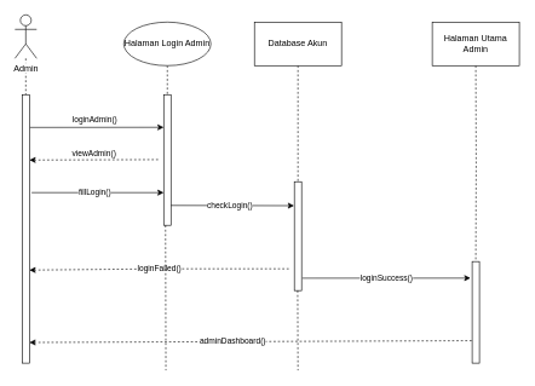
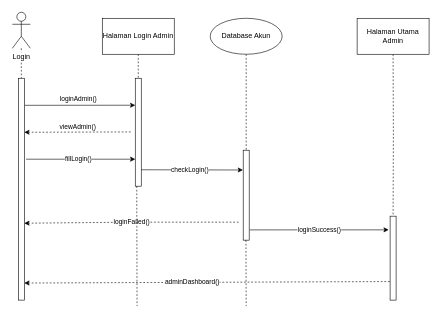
  <mxCell id="0" />
  <mxCell id="1" parent="0" />
  <mxCell id="2" value="" style="edgeStyle=orthogonalEdgeStyle;rounded=0;orthogonalLoop=1;jettySize=auto;html=1;dashed=1;endArrow=none;endFill=0;" parent="1" source="13" target="9" edge="1"><mxGeometry relative="1" as="geometry" /></mxCell>
  <mxCell id="3" value="" style="edgeStyle=orthogonalEdgeStyle;rounded=0;orthogonalLoop=1;jettySize=auto;html=1;dashed=1;endArrow=none;endFill=0;" parent="1" source="4" target="10" edge="1"><mxGeometry relative="1" as="geometry" /></mxCell>
- <mxCell id="4" value="Halaman Login Admin" style="ellipse;whiteSpace=wrap;html=1;" parent="1" vertex="1"><mxGeometry x="170" y="30" width="120" height="60" as="geometry" /></mxCell>
+ <mxCell id="4" value="Halaman Login Admin" style="rounded=0;whiteSpace=wrap;html=1;" parent="1" vertex="1"><mxGeometry x="170" y="30" width="120" height="60" as="geometry" /></mxCell>
  <mxCell id="5" style="edgeStyle=orthogonalEdgeStyle;rounded=0;orthogonalLoop=1;jettySize=auto;html=1;dashed=1;endArrow=none;endFill=0;" parent="1" source="6" edge="1"><mxGeometry relative="1" as="geometry"><mxPoint x="410" y="250" as="targetPoint" /></mxGeometry></mxCell>
- <mxCell id="6" value="Database Akun" style="rounded=0;whiteSpace=wrap;html=1;" parent="1" vertex="1"><mxGeometry x="350" y="30" width="120" height="60" as="geometry" /></mxCell>
+ <mxCell id="6" value="Database Akun" style="ellipse;whiteSpace=wrap;html=1;" parent="1" vertex="1"><mxGeometry x="350" y="30" width="120" height="60" as="geometry" /></mxCell>
  <mxCell id="7" value="" style="edgeStyle=orthogonalEdgeStyle;rounded=0;orthogonalLoop=1;jettySize=auto;html=1;dashed=1;endArrow=none;endFill=0;" parent="1" target="12" edge="1"><mxGeometry relative="1" as="geometry"><mxPoint x="655" y="90" as="sourcePoint" /></mxGeometry></mxCell>
  <mxCell id="8" value="Halaman Utama Admin" style="rounded=0;whiteSpace=wrap;html=1;" parent="1" vertex="1"><mxGeometry x="595" y="30" width="120" height="60" as="geometry" /></mxCell>
  <mxCell id="9" value="" style="rounded=0;whiteSpace=wrap;html=1;" parent="1" vertex="1"><mxGeometry x="30" y="130" width="10" height="370" as="geometry" /></mxCell>
  <mxCell id="10" value="" style="rounded=0;whiteSpace=wrap;html=1;" parent="1" vertex="1"><mxGeometry x="225" y="130" width="10" height="180" as="geometry" /></mxCell>
  <mxCell id="11" value="" style="rounded=0;whiteSpace=wrap;html=1;" parent="1" vertex="1"><mxGeometry x="405" y="250" width="10" height="150" as="geometry" /></mxCell>
  <mxCell id="12" value="" style="rounded=0;whiteSpace=wrap;html=1;" parent="1" vertex="1"><mxGeometry x="650" y="360" width="10" height="140" as="geometry" /></mxCell>
- <mxCell id="13" value="Admin" style="shape=umlActor;verticalLabelPosition=bottom;verticalAlign=top;html=1;outlineConnect=0;labelBackgroundColor=#ffffff;" parent="1" vertex="1"><mxGeometry x="20" y="20" width="30" height="60" as="geometry" /></mxCell>
+ <mxCell id="13" value="Login" style="shape=umlActor;verticalLabelPosition=bottom;verticalAlign=top;html=1;outlineConnect=0;labelBackgroundColor=#ffffff;" parent="1" vertex="1"><mxGeometry x="20" y="20" width="30" height="60" as="geometry" /></mxCell>
  <mxCell id="14" value="loginAdmin()" style="endArrow=classic;exitX=1.086;exitY=0.122;exitDx=0;exitDy=0;exitPerimeter=0;entryX=0;entryY=0.25;entryDx=0;entryDy=0;html=1;spacing=2;labelPosition=center;verticalLabelPosition=top;align=center;verticalAlign=bottom;" parent="1" source="9" target="10" edge="1"><mxGeometry x="-0.033" y="1" width="50" height="50" relative="1" as="geometry"><mxPoint x="270" y="290" as="sourcePoint" /><mxPoint x="320" y="240" as="targetPoint" /><mxPoint as="offset" /></mxGeometry></mxCell>
  <mxCell id="15" value="viewAdmin()" style="endArrow=none;html=1;exitX=1.1;exitY=0.078;exitDx=0;exitDy=0;exitPerimeter=0;startArrow=classic;startFill=1;endFill=0;dashed=1;labelPosition=center;verticalLabelPosition=top;align=center;verticalAlign=bottom;" parent="1" edge="1"><mxGeometry x="-0.006" width="50" height="50" relative="1" as="geometry"><mxPoint x="40" y="220.08" as="sourcePoint" /><mxPoint x="219" y="219.5" as="targetPoint" /><mxPoint as="offset" /></mxGeometry></mxCell>
  <mxCell id="16" value="fillLogin()" style="endArrow=classic;html=1;entryX=0;entryY=0.75;entryDx=0;entryDy=0;" parent="1" target="10" edge="1"><mxGeometry x="-0.044" width="50" height="50" relative="1" as="geometry"><mxPoint x="43" y="265" as="sourcePoint" /><mxPoint x="400" y="291" as="targetPoint" /><mxPoint as="offset" /></mxGeometry></mxCell>
  <mxCell id="17" value="loginFailed()" style="endArrow=none;html=1;exitX=1.1;exitY=0.078;exitDx=0;exitDy=0;exitPerimeter=0;startArrow=classic;startFill=1;endFill=0;dashed=1;" parent="1" edge="1"><mxGeometry width="50" height="50" relative="1" as="geometry"><mxPoint x="40" y="371.76" as="sourcePoint" /><mxPoint x="398" y="370" as="targetPoint" /><Array as="points"><mxPoint x="220" y="370" /></Array></mxGeometry></mxCell>
  <mxCell id="18" value="adminDashboard()" style="endArrow=none;html=1;exitX=1.1;exitY=0.078;exitDx=0;exitDy=0;exitPerimeter=0;startArrow=classic;startFill=1;endFill=0;dashed=1;entryX=0;entryY=0.779;entryDx=0;entryDy=0;entryPerimeter=0;" parent="1" target="12" edge="1"><mxGeometry x="-0.082" y="1" width="50" height="50" relative="1" as="geometry"><mxPoint x="40" y="471.52" as="sourcePoint" /><mxPoint x="640" y="469" as="targetPoint" /><mxPoint as="offset" /></mxGeometry></mxCell>
  <mxCell id="19" value="loginSuccess()" style="endArrow=classic;html=1;entryX=-0.233;entryY=0.163;entryDx=0;entryDy=0;entryPerimeter=0;exitX=1.1;exitY=0.886;exitDx=0;exitDy=0;exitPerimeter=0;" parent="1" source="11" target="12" edge="1"><mxGeometry width="50" height="50" relative="1" as="geometry"><mxPoint x="422" y="370" as="sourcePoint" /><mxPoint x="650" y="370" as="targetPoint" /></mxGeometry></mxCell>
  <mxCell id="20" value="" style="endArrow=none;html=1;dashed=1;exitX=0.25;exitY=1;exitDx=0;exitDy=0;endFill=0;" parent="1" source="10" edge="1"><mxGeometry width="50" height="50" relative="1" as="geometry"><mxPoint x="410" y="370" as="sourcePoint" /><mxPoint x="228" y="510" as="targetPoint" /></mxGeometry></mxCell>
  <mxCell id="21" value="checkLogin()" style="endArrow=classic;html=1;exitX=1;exitY=0.848;exitDx=0;exitDy=0;exitPerimeter=0;entryX=-0.04;entryY=0.22;entryDx=0;entryDy=0;entryPerimeter=0;" parent="1" source="10" target="11" edge="1"><mxGeometry x="-0.044" width="50" height="50" relative="1" as="geometry"><mxPoint x="235" y="280" as="sourcePoint" /><mxPoint x="400" y="283" as="targetPoint" /><mxPoint as="offset" /></mxGeometry></mxCell>
  <mxCell id="22" style="edgeStyle=orthogonalEdgeStyle;rounded=0;orthogonalLoop=1;jettySize=auto;html=1;dashed=1;endArrow=none;endFill=0;" parent="1" edge="1"><mxGeometry relative="1" as="geometry"><mxPoint x="410" y="510" as="targetPoint" /><mxPoint x="409.58" y="400" as="sourcePoint" /><Array as="points"><mxPoint x="410" y="410" /><mxPoint x="410" y="410" /></Array></mxGeometry></mxCell>
